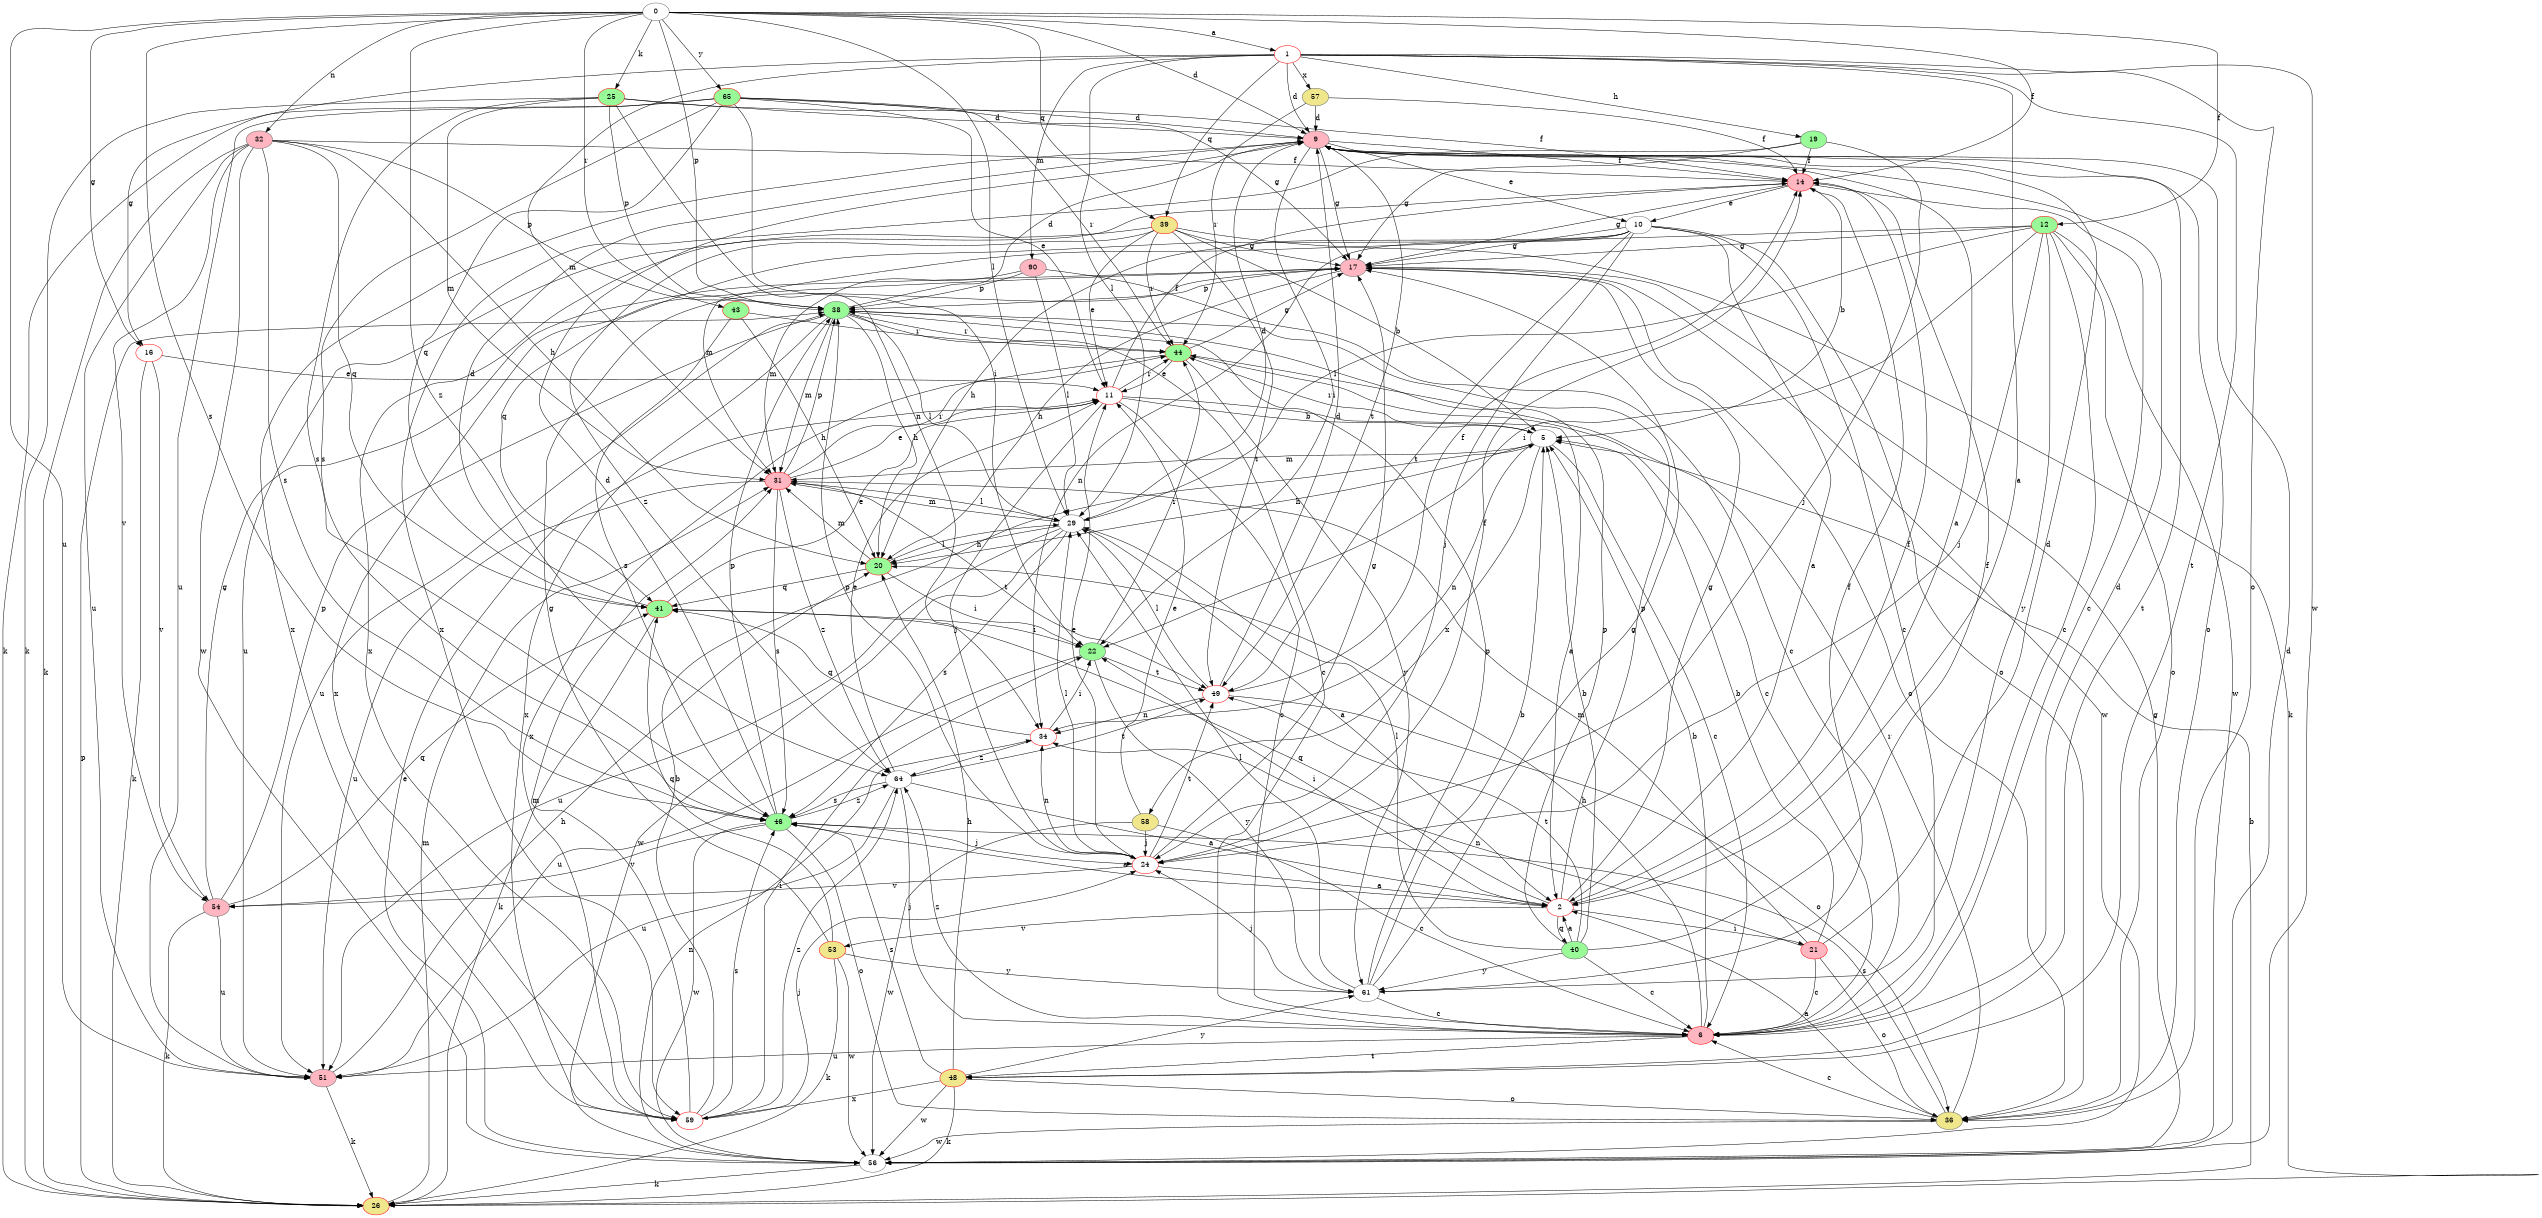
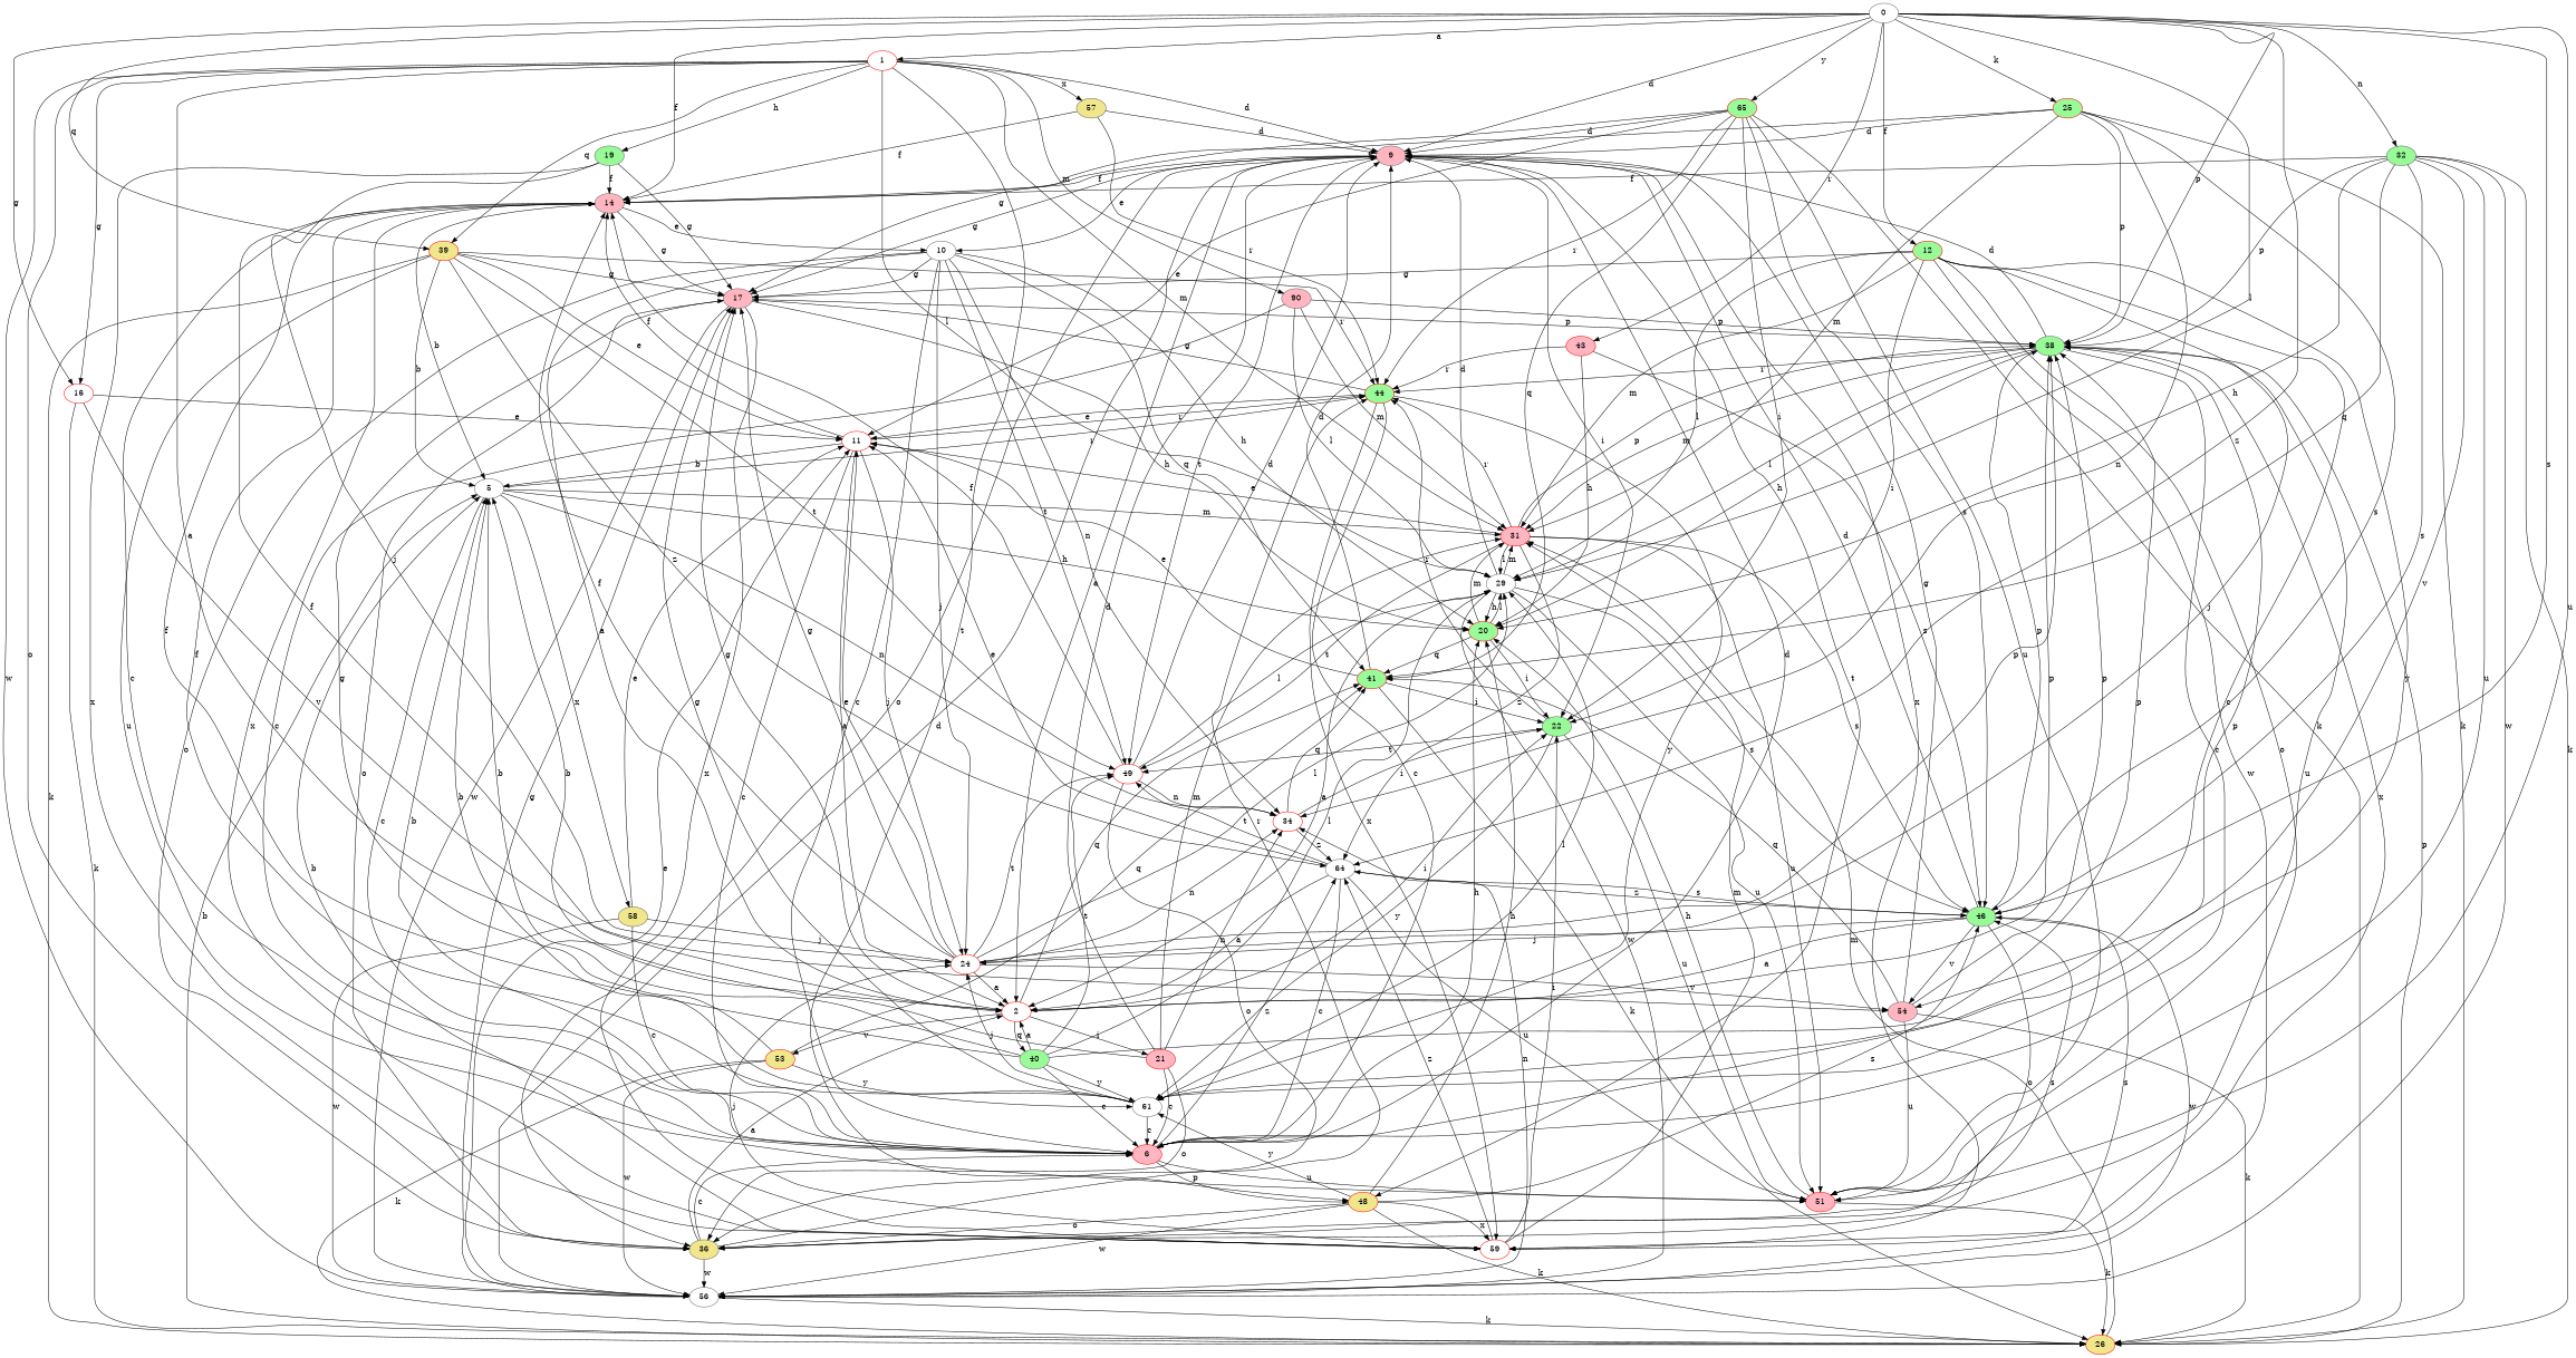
  strict digraph {
    node [color=red fillcolor=white style=filled]
    1
    0 [color=gray40]
    9 [color=gray40 fillcolor=lightpink]
    12 [fillcolor=palegreen]
-   14 [fillcolor=lightpink]
+   14 [color=gray40 fillcolor=lightpink]
    16
    25 [fillcolor=palegreen]
    29 [color=gray40]
-   32 [color=gray40 fillcolor=lightpink]
+   32 [color=gray40 fillcolor=palegreen]
    38 [color=gray40 fillcolor=palegreen]
    39 [fillcolor=khaki]
-   43 [fillcolor=palegreen]
+   43 [fillcolor=lightpink]
    46 [color=gray40 fillcolor=palegreen]
-   51 [color=gray40 fillcolor=lightpink]
+   51 [fillcolor=lightpink]
    n15 [fillcolor=palegreen label=65]
    64 [color=gray40]
    2
    19 [color=gray40 fillcolor=palegreen]
    n19 [color=gray40 fillcolor=lightpink label=90]
    31 [fillcolor=lightpink]
    36 [color=gray40 fillcolor=khaki]
    48 [fillcolor=khaki]
    56 [color=gray40]
    57 [color=gray40 fillcolor=khaki]
    17 [color=gray40 fillcolor=lightpink]
    22 [color=gray40 fillcolor=palegreen]
    10 [color=gray40]
    49
    59
    6 [fillcolor=lightpink]
    24
    61 [color=gray40]
    5 [color=gray40]
    11
    26 [fillcolor=khaki]
    54 [color=gray40 fillcolor=lightpink]
    34
    20 [fillcolor=palegreen]
    41 [fillcolor=palegreen]
    44 [fillcolor=palegreen]
    21 [fillcolor=lightpink]
    40 [color=gray40 fillcolor=palegreen]
    53 [fillcolor=khaki]
    58 [color=gray40 fillcolor=khaki]
    1 -> 9 [label=d]
    1 -> 16 [label=g]
    1 -> 29 [label=l]
    1 -> 39 [label=q]
    1 -> 2 [label=a]
    1 -> 19 [label=h]
    1 -> n19 [label=m]
    1 -> 31 [label=m]
    1 -> 36 [label=o]
    1 -> 48 [label=t]
    1 -> 56 [label=w]
    1 -> 57 [label=x]
    0 -> 1 [label=a]
    0 -> 9 [label=d]
    0 -> 12 [label=f]
    0 -> 14 [label=f]
    0 -> 16 [label=g]
    0 -> 25 [label=k]
    0 -> 29 [label=l]
    0 -> 32 [label=n]
    0 -> 38 [label=p]
    0 -> 39 [label=q]
    0 -> 43 [label=r]
    0 -> 46 [label=s]
    0 -> 51 [label=u]
    0 -> n15 [label=y]
    0 -> 64 [label=z]
    9 -> 14 [label=f]
    9 -> 2 [label=a]
    9 -> 36 [label=o]
    9 -> 48 [label=t]
    9 -> 17 [label=g]
    9 -> 22 [label=i]
    9 -> 10 [label=e]
    9 -> 49 [label=t]
    9 -> 59 [label=x]
    12 -> 29 [label=l]
    12 -> 31 [label=m]
    12 -> 36 [label=o]
    12 -> 56 [label=w]
    12 -> 17 [label=g]
    12 -> 22 [label=i]
    12 -> 6 [label=c]
    12 -> 24 [label=j]
    12 -> 61 [label=y]
    14 -> 17 [label=g]
    14 -> 10 [label=e]
    14 -> 59 [label=x]
    14 -> 6 [label=c]
    14 -> 5 [label=b]
    16 -> 11 [label=e]
    16 -> 26 [label=k]
    16 -> 54 [label=v]
    25 -> 9 [label=d]
    25 -> 14 [label=f]
    25 -> 38 [label=p]
    25 -> 46 [label=s]
    25 -> 31 [label=m]
    25 -> 26 [label=k]
    25 -> 34 [label=n]
    29 -> 9 [label=d]
    29 -> 46 [label=s]
    29 -> 51 [label=u]
    29 -> 2 [label=a]
    29 -> 31 [label=m]
    29 -> 56 [label=w]
    29 -> 20 [label=h]
    32 -> 14 [label=f]
    32 -> 38 [label=p]
    32 -> 46 [label=s]
    32 -> 51 [label=u]
    32 -> 56 [label=w]
    32 -> 26 [label=k]
    32 -> 54 [label=v]
    32 -> 20 [label=h]
    32 -> 41 [label=q]
    38 -> 9 [label=d]
    38 -> 29 [label=l]
    38 -> 51 [label=u]
    38 -> 31 [label=m]
    38 -> 59 [label=x]
    38 -> 6 [label=c]
    38 -> 20 [label=h]
    38 -> 44 [label=r]
    39 -> 51 [label=u]
    39 -> 64 [label=z]
    39 -> 17 [label=g]
    39 -> 49 [label=t]
    39 -> 5 [label=b]
    39 -> 11 [label=e]
    39 -> 26 [label=k]
    39 -> 44 [label=r]
    43 -> 46 [label=s]
    43 -> 20 [label=h]
    43 -> 44 [label=r]
    46 -> 9 [label=d]
    46 -> 38 [label=p]
    46 -> 64 [label=z]
    46 -> 2 [label=a]
    46 -> 36 [label=o]
    46 -> 56 [label=w]
    46 -> 24 [label=j]
    46 -> 54 [label=v]
    51 -> 26 [label=k]
    51 -> 20 [label=h]
    n15 -> 9 [label=d]
    n15 -> 46 [label=s]
    n15 -> 51 [label=u]
    n15 -> 17 [label=g]
    n15 -> 22 [label=i]
    n15 -> 11 [label=e]
    n15 -> 26 [label=k]
    n15 -> 41 [label=q]
    n15 -> 44 [label=r]
    64 -> 46 [label=s]
    64 -> 51 [label=u]
    64 -> 2 [label=a]
    64 -> 49 [label=t]
-   64 -> 6 [label=j]
+   64 -> 6 [label=c]
    64 -> 11 [label=e]
    2 -> 14 [label=f]
    2 -> 38 [label=p]
    2 -> 17 [label=g]
    2 -> 22 [label=i]
    2 -> 41 [label=q]
    2 -> 21 [label=i]
    2 -> 40 [label=q]
    2 -> 53 [label=v]
    19 -> 14 [label=f]
    19 -> 17 [label=g]
    19 -> 59 [label=x]
    19 -> 24 [label=j]
    n19 -> 29 [label=l]
    n19 -> 38 [label=p]
    n19 -> 31 [label=m]
    n19 -> 6 [label=c]
    31 -> 29 [label=l]
    31 -> 38 [label=p]
    31 -> 46 [label=s]
    31 -> 51 [label=u]
    31 -> 64 [label=z]
    31 -> 49 [label=t]
    31 -> 11 [label=e]
    31 -> 44 [label=r]
    36 -> 46 [label=s]
    36 -> 2 [label=a]
    36 -> 56 [label=w]
    36 -> 6 [label=c]
    36 -> 44 [label=r]
    48 -> 46 [label=s]
    48 -> 36 [label=o]
    48 -> 56 [label=w]
    48 -> 59 [label=x]
    48 -> 61 [label=y]
    48 -> 26 [label=k]
    48 -> 20 [label=h]
    56 -> 9 [label=d]
    56 -> 17 [label=g]
    56 -> 11 [label=e]
    56 -> 26 [label=k]
    56 -> 34 [label=n]
    57 -> 9 [label=d]
    57 -> 14 [label=f]
    57 -> 44 [label=r]
    17 -> 38 [label=p]
    17 -> 36 [label=o]
    17 -> 56 [label=w]
    17 -> 59 [label=x]
    17 -> 20 [label=h]
    22 -> 51 [label=u]
    22 -> 49 [label=t]
    22 -> 61 [label=y]
    22 -> 44 [label=r]
    10 -> 2 [label=a]
    10 -> 36 [label=o]
    10 -> 17 [label=g]
    10 -> 49 [label=t]
    10 -> 6 [label=c]
    10 -> 24 [label=j]
    10 -> 34 [label=n]
    10 -> 20 [label=h]
    10 -> 41 [label=q]
    49 -> 9 [label=d]
    49 -> 14 [label=f]
    49 -> 29 [label=l]
    49 -> 36 [label=o]
    49 -> 34 [label=n]
    59 -> 46 [label=s]
    59 -> 64 [label=z]
    59 -> 31 [label=m]
    59 -> 22 [label=i]
    59 -> 24 [label=j]
    59 -> 5 [label=b]
    6 -> 9 [label=d]
    6 -> 51 [label=u]
    6 -> 64 [label=z]
-   6 -> 48 [label=t]
+   6 -> 48 [label=p]
    6 -> 5 [label=b]
    6 -> 20 [label=h]
    24 -> 14 [label=f]
    24 -> 29 [label=l]
    24 -> 38 [label=p]
    24 -> 2 [label=a]
    24 -> 17 [label=g]
    24 -> 49 [label=t]
    24 -> 11 [label=e]
    24 -> 54 [label=v]
    24 -> 34 [label=n]
    61 -> 14 [label=f]
    61 -> 29 [label=l]
    61 -> 38 [label=p]
    61 -> 17 [label=g]
    61 -> 6 [label=c]
    61 -> 24 [label=j]
    61 -> 5 [label=b]
    5 -> 31 [label=m]
    5 -> 6 [label=c]
    5 -> 34 [label=n]
    5 -> 20 [label=h]
    5 -> 44 [label=r]
    5 -> 58 [label=x]
    11 -> 14 [label=f]
    11 -> 2 [label=a]
    11 -> 6 [label=c]
    11 -> 24 [label=j]
    11 -> 5 [label=b]
    11 -> 44 [label=r]
    26 -> 38 [label=p]
    26 -> 31 [label=m]
    26 -> 5 [label=b]
    54 -> 38 [label=p]
    54 -> 51 [label=u]
-   54 -> 17 [label=g]
+   54 -> 9 [label=g]
    54 -> 26 [label=k]
    54 -> 41 [label=q]
    34 -> 64 [label=z]
    34 -> 22 [label=i]
    34 -> 41 [label=q]
    20 -> 29 [label=l]
    20 -> 31 [label=m]
    20 -> 22 [label=i]
    20 -> 41 [label=q]
    41 -> 9 [label=d]
    41 -> 22 [label=i]
    41 -> 11 [label=e]
    41 -> 26 [label=k]
    44 -> 17 [label=g]
    44 -> 59 [label=x]
    44 -> 6 [label=c]
    44 -> 61 [label=y]
    44 -> 11 [label=e]
    21 -> 9 [label=d]
    21 -> 31 [label=m]
    21 -> 36 [label=o]
    21 -> 6 [label=c]
    21 -> 5 [label=b]
    21 -> 34 [label=n]
    40 -> 14 [label=f]
    40 -> 29 [label=l]
    40 -> 38 [label=p]
    40 -> 2 [label=a]
    40 -> 49 [label=t]
    40 -> 6 [label=c]
    40 -> 61 [label=y]
    40 -> 5 [label=b]
    53 -> 56 [label=w]
    53 -> 17 [label=g]
    53 -> 61 [label=y]
    53 -> 26 [label=k]
    53 -> 41 [label=q]
    58 -> 56 [label=w]
    58 -> 6 [label=c]
    58 -> 24 [label=j]
    58 -> 11 [label=e]
  }
